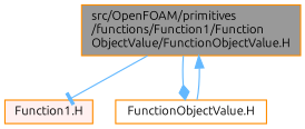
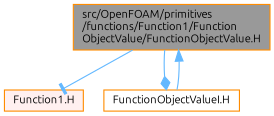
  digraph {
    fontname=Ubuntu
    node [color=darkorange fontname=Ubuntu fontsize=10 shape=box style=filled]
    edge [color=steelblue1 fontname=Ubuntu fontsize=10 labelfontname=Helvetica labelfontsize=10 style=solid]
    n1 [fillcolor=grey60 fontcolor=black height=0.2 label="src/OpenFOAM/primitives\l/functions/Function1/Function\lObjectValue/FunctionObjectValue.H" width=0.4]
    n2 [fillcolor="#FFF0F0" height=0.2 label="Function1.H" width=0.4]
-   n3 [fillcolor=white height=0.2 label="FunctionObjectValue.H" width=0.4]
+   n3 [fillcolor=white height=0.2 label="FunctionObjectValueI.H" width=0.4]
    n1 -> n2 [arrowhead=tee]
    n1 -> n3 [arrowhead=diamond]
    n3 -> n1 [arrowhead=normal]
  }
